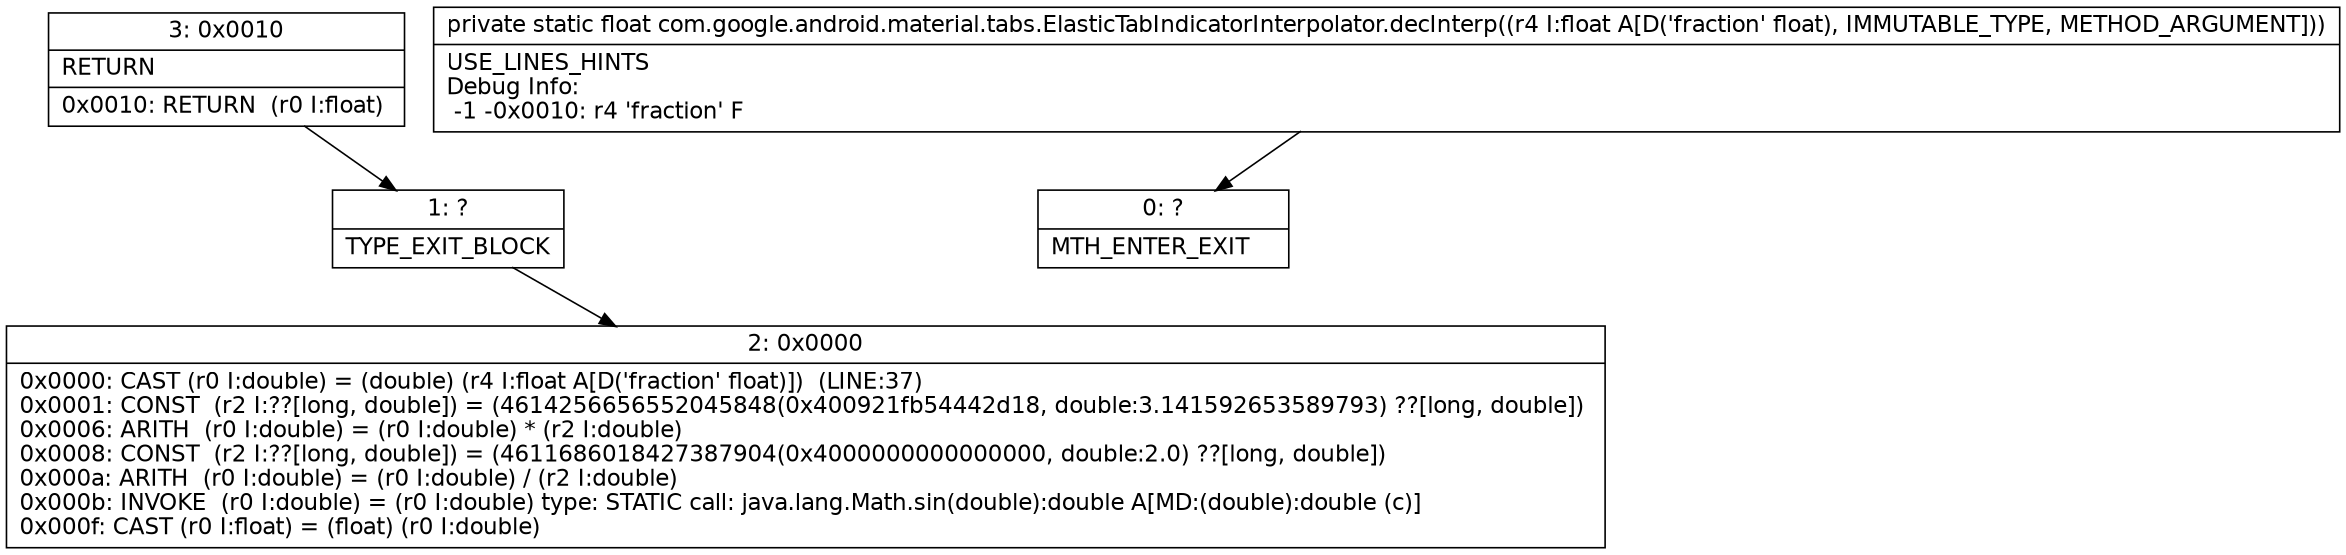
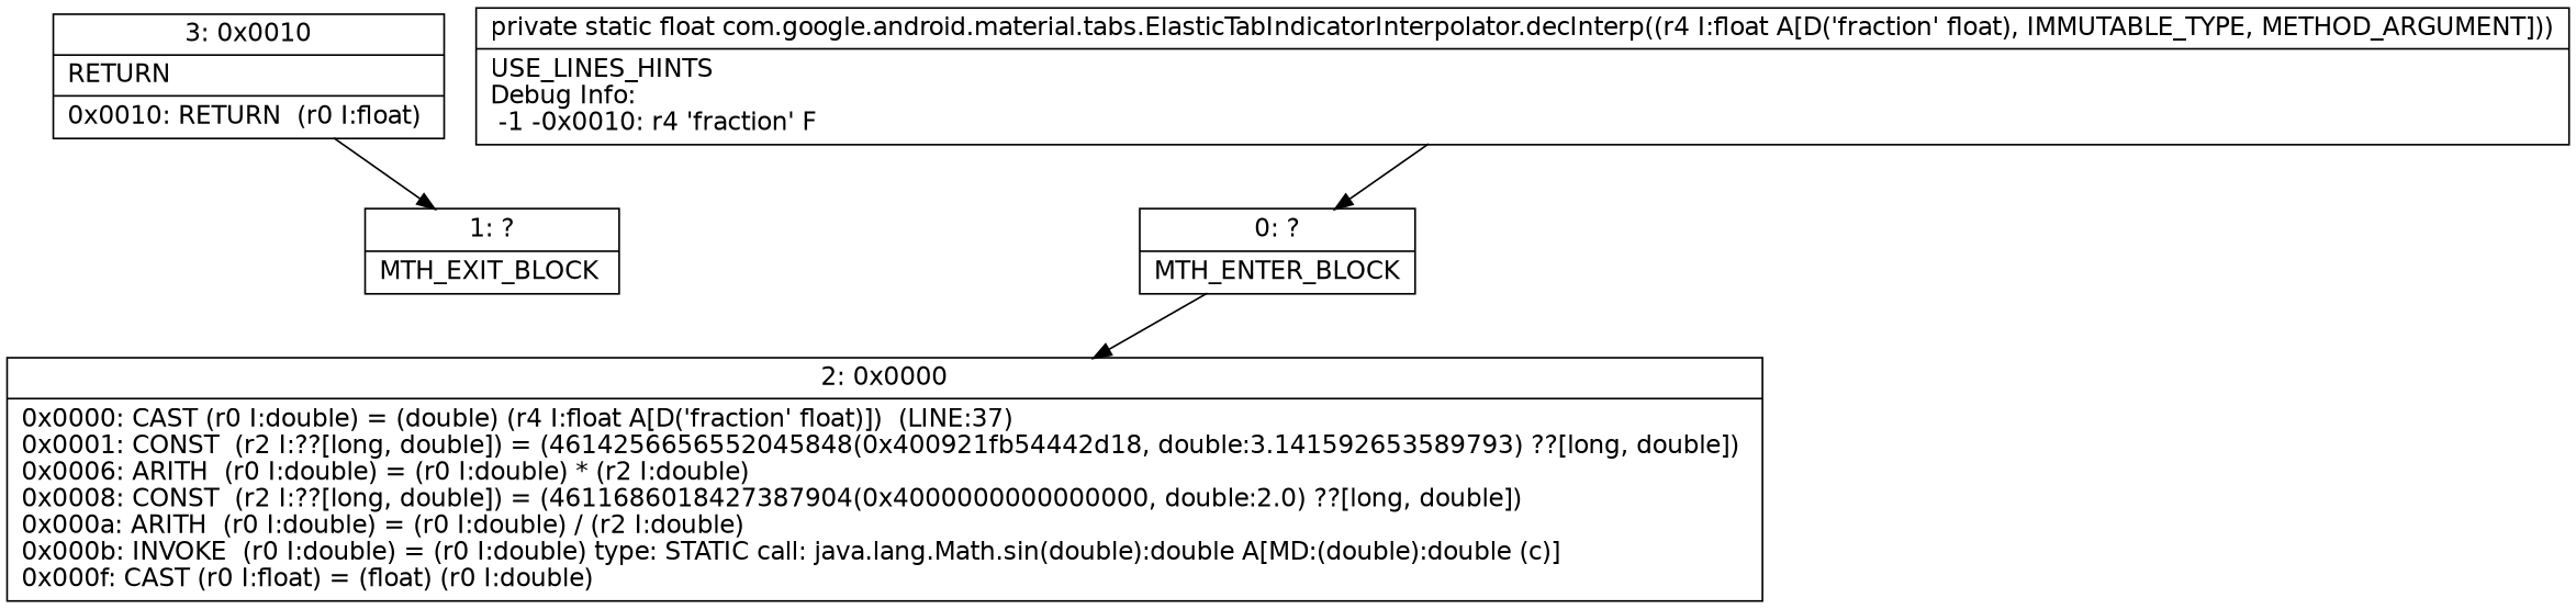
  digraph {
    fontname="DejaVu Sans"
    node [fontname="DejaVu Sans" shape=record]
    edge [fontname="DejaVu Sans"]
-   n1 [label="{0\:\ ?|MTH_ENTER_EXIT\l}"]
+   n1 [label="{0\:\ ?|MTH_ENTER_BLOCK\l}"]
    n2 [label="{2\:\ 0x0000|0x0000: CAST (r0 I:double) = (double) (r4 I:float A[D('fraction' float)])  (LINE:37)\l0x0001: CONST  (r2 I:??[long, double]) = (4614256656552045848(0x400921fb54442d18, double:3.141592653589793) ??[long, double]) \l0x0006: ARITH  (r0 I:double) = (r0 I:double) * (r2 I:double) \l0x0008: CONST  (r2 I:??[long, double]) = (4611686018427387904(0x4000000000000000, double:2.0) ??[long, double]) \l0x000a: ARITH  (r0 I:double) = (r0 I:double) \/ (r2 I:double) \l0x000b: INVOKE  (r0 I:double) = (r0 I:double) type: STATIC call: java.lang.Math.sin(double):double A[MD:(double):double (c)]\l0x000f: CAST (r0 I:float) = (float) (r0 I:double) \l}"]
    n3 [label="{3\:\ 0x0010|RETURN\l|0x0010: RETURN  (r0 I:float) \l}"]
-   n4 [label="{1\:\ ?|TYPE_EXIT_BLOCK\l}"]
+   n4 [label="{1\:\ ?|MTH_EXIT_BLOCK\l}"]
    n5 [label="{private static float com.google.android.material.tabs.ElasticTabIndicatorInterpolator.decInterp((r4 I:float A[D('fraction' float), IMMUTABLE_TYPE, METHOD_ARGUMENT]))  | USE_LINES_HINTS\lDebug Info:\l  \-1 \-0x0010: r4 'fraction' F\l}"]
-   n4 -> n2
+   n1 -> n2
    n3 -> n4
    n5 -> n1
  }
